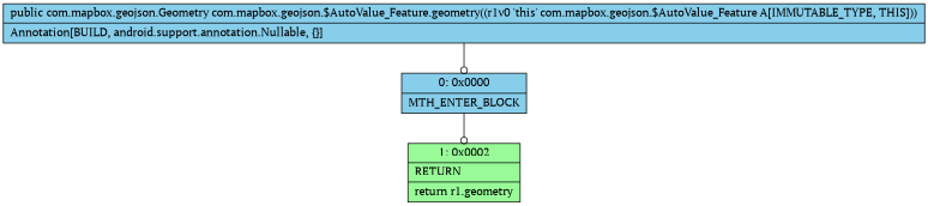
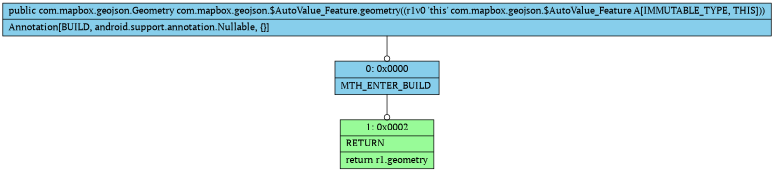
  digraph {
    fontname="PT Serif"
    node [shape=record style=filled fillcolor=skyblue fontname="PT Serif"]
    edge [arrowhead=odot fontname="PT Serif"]
-   n1 [label="{0\:\ 0x0000|MTH_ENTER_BLOCK\l}"]
+   n1 [label="{0\:\ 0x0000|MTH_ENTER_BUILD\l}"]
    n2 [label="{1\:\ 0x0002|RETURN\l|return r1.geometry\l}" fillcolor=palegreen]
    n3 [label="{public com.mapbox.geojson.Geometry com.mapbox.geojson.$AutoValue_Feature.geometry((r1v0 'this' com.mapbox.geojson.$AutoValue_Feature A[IMMUTABLE_TYPE, THIS]))  | Annotation[BUILD, android.support.annotation.Nullable, \{\}]\l}"]
    n1 -> n2
    n3 -> n1
  }
